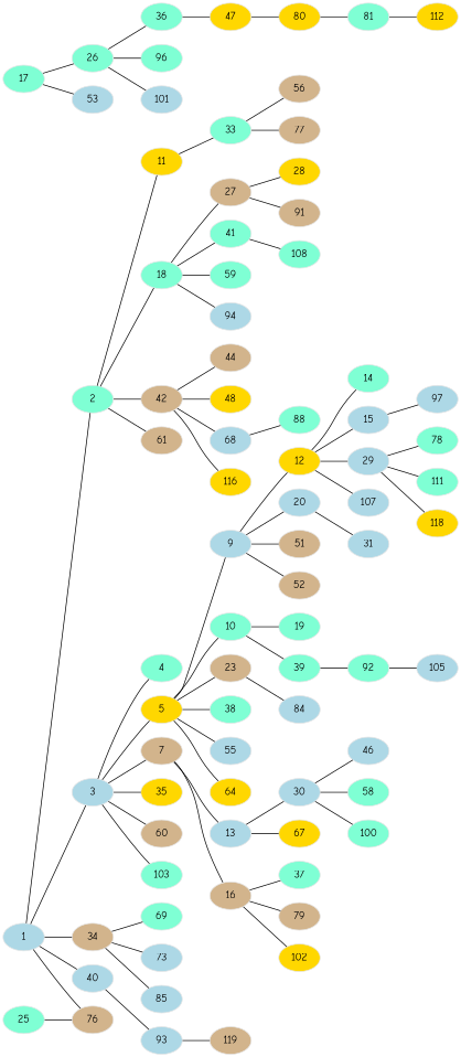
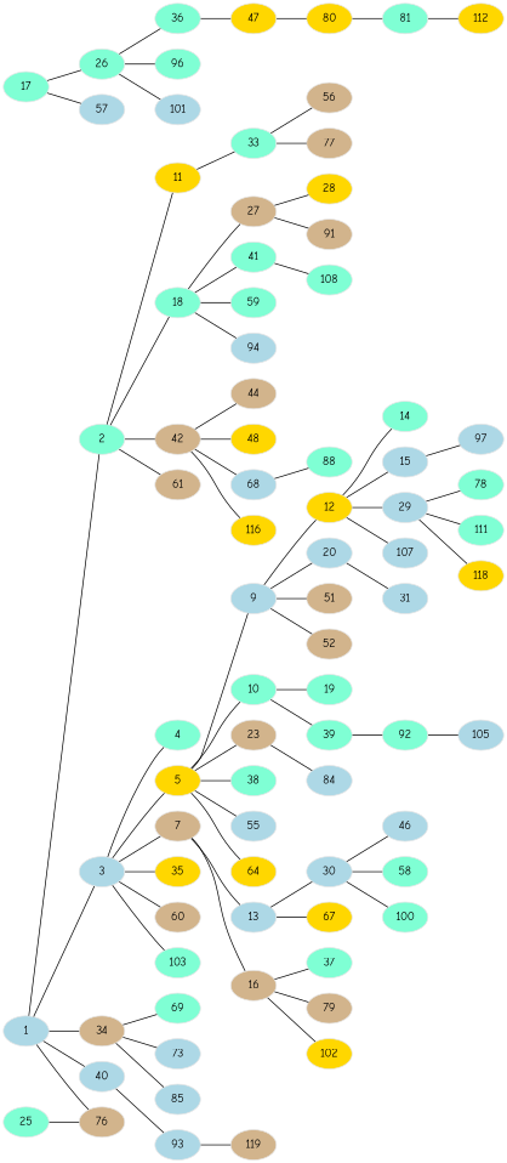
  graph {
    fontname="Comic Neue"
    rankdir=LR
    node [color=gray90 fillcolor=aquamarine fontname="Comic Neue" style=filled]
    edge [fontname="Comic Neue"]
    1 [fillcolor=lightblue super="+71"]
    2 [super="+6"]
    3 [fillcolor=lightblue super="+45"]
    34 [fillcolor=tan super="+54"]
    40 [fillcolor=lightblue]
    76 [fillcolor=tan]
    11 [fillcolor=gold super="+21"]
    18 [super="+74"]
    42 [fillcolor=tan super="+70"]
    61 [fillcolor=tan]
    4 [super="+90"]
    5 [fillcolor=gold super="+24"]
    7 [fillcolor=tan super="+8"]
    35 [fillcolor=gold]
    60 [fillcolor=tan]
    103
    25 [super="+87"]
    69
    73 [fillcolor=lightblue super="+114"]
    85 [fillcolor=lightblue]
    93 [fillcolor=lightblue]
    33 [super="+66"]
    27 [fillcolor=tan super="+63"]
    41 [super="+75"]
    59
    94 [fillcolor=lightblue]
    44 [fillcolor=tan]
    48 [fillcolor=gold]
    68 [fillcolor=lightblue super="+115"]
    116 [fillcolor=gold]
    9 [fillcolor=lightblue]
    10
    23 [fillcolor=tan super="+83"]
    38
    55 [fillcolor=lightblue]
    64 [fillcolor=gold]
    13 [fillcolor=lightblue super="+22"]
    16 [fillcolor=tan super="+113"]
    12 [fillcolor=gold super="+109"]
    20 [fillcolor=lightblue]
    51 [fillcolor=tan]
    52 [fillcolor=tan]
    19 [super="+62"]
    39 [super="+57"]
    84 [fillcolor=lightblue]
    30 [fillcolor=lightblue super="+32"]
    67 [fillcolor=gold]
    37 [super="+43"]
    79 [fillcolor=tan]
    102 [fillcolor=gold]
    14
    15 [fillcolor=lightblue super="+86"]
    29 [fillcolor=lightblue super="+65"]
    107 [fillcolor=lightblue]
    31 [fillcolor=lightblue]
    17 [super="+50"]
    26 [super="+72"]
-   53 [fillcolor=lightblue super="+95"]
+   53 [fillcolor=lightblue super="+95" label=57]
    92 [super="+106"]
    56 [fillcolor=tan]
    77 [fillcolor=tan super="+98"]
    97 [fillcolor=lightblue]
    78 [super="+110"]
    111
    118 [fillcolor=gold]
    46 [fillcolor=lightblue super="+117"]
    58 [super="+82"]
    100
    36 [super="+104"]
    96
    101 [fillcolor=lightblue]
    28 [fillcolor=gold super="+89"]
    91 [fillcolor=tan]
    108
    47 [fillcolor=gold super="+49"]
    80 [fillcolor=gold]
    105 [fillcolor=lightblue]
    119 [fillcolor=tan]
    88
    81 [super="+99"]
    112 [fillcolor=gold]
    1 -- 2
    1 -- 3
    1 -- 34
    1 -- 40
    1 -- 76
    2 -- 11
    2 -- 18
    2 -- 42
    2 -- 61
    3 -- 4
    3 -- 5
    3 -- 7
    3 -- 35
    3 -- 60
    3 -- 103
    34 -- 69
    34 -- 73
    34 -- 85
    40 -- 93
    11 -- 33
    18 -- 27
    18 -- 41
    18 -- 59
    18 -- 94
    42 -- 44
    42 -- 48
    42 -- 68
    42 -- 116
    5 -- 9
    5 -- 10
    5 -- 23
    5 -- 38
    5 -- 55
    5 -- 64
    7 -- 13
    7 -- 16
    25 -- 76
    93 -- 119
    33 -- 56
    33 -- 77
    27 -- 28
    27 -- 91
    41 -- 108
    68 -- 88
    9 -- 12
    9 -- 20
    9 -- 51
    9 -- 52
    10 -- 19
    10 -- 39
    23 -- 84
    13 -- 30
    13 -- 67
    16 -- 37
    16 -- 79
    16 -- 102
    12 -- 14
    12 -- 15
    12 -- 29
    12 -- 107
    20 -- 31
    39 -- 92
    30 -- 46
    30 -- 58
    30 -- 100
    15 -- 97
    29 -- 78
    29 -- 111
    29 -- 118
    17 -- 26
    17 -- 53
    26 -- 36
    26 -- 96
    26 -- 101
    92 -- 105
    36 -- 47
    47 -- 80
    80 -- 81
    81 -- 112
  }
